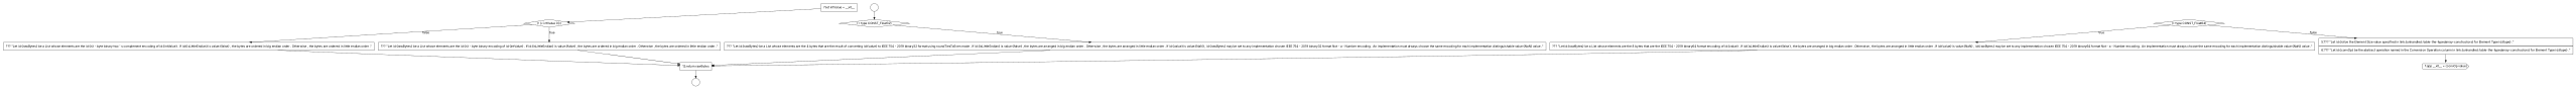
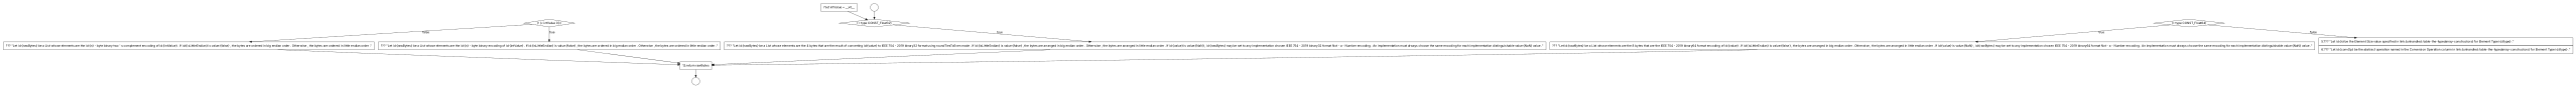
  digraph {
    fontname=Inter
    node [color=black fillcolor=white fontname=Inter margin=0 shape=none style=filled]
    edge [color=black fontname=Inter]
    n1 [label=<<font color="black">     <table border="0" cellborder="1" cellspacing="0" cellpadding="10">       <tr><td align="left">??? &quot;Let id:{rawBytes} be a List whose elements are the 8 bytes that are the IEEE 754 - 2019 binary64 format encoding of id:{value} . If id:{isLittleEndian} is value:{false} , the bytes are arranged in big endian order . Otherwise , the bytes are arranged in little endian order . If id:{value} is value:{NaN} , id:{rawBytes} may be set to any implementation chosen IEEE 754 - 2019 binary64 format Not - a - Number encoding . An implementation must always choose the same encoding for each implementation distinguishable value:{NaN} value .&quot;</td></tr>     </table>   </font>>]
    n2 [label=<<font color="black">     <table border="0" cellborder="1" cellspacing="0" cellpadding="10">       <tr><td align="left">12:return rawBytes</td></tr>     </table>   </font>>]
    n3 [label=" " shape=circle margin=""]
    n4 [label=<<font color="black">(! (&lt; intValue 0i))</font>> shape=diamond margin=""]
    n5 [label=<<font color="black">     <table border="0" cellborder="1" cellspacing="0" cellpadding="10">       <tr><td align="left">??? &quot;Let id:{rawBytes} be a List whose elements are the id:{n} - byte binary two ' s complement encoding of id:{intValue} . If id:{isLittleEndian} is value:{false} , the bytes are ordered in big endian order . Otherwise , the bytes are ordered in little endian order .&quot;</td></tr>     </table>   </font>>]
    n6 [label=<<font color="black">     <table border="0" cellborder="1" cellspacing="0" cellpadding="10">       <tr><td align="left">??? &quot;Let id:{rawBytes} be a List whose elements are the id:{n} - byte binary encoding of id:{intValue} . If id:{isLittleEndian} is value:{false} , the bytes are ordered in big endian order . Otherwise , the bytes are ordered in little endian order .&quot;</td></tr>     </table>   </font>>]
    n7 [label=<<font color="black">(= type CONST_Float64)</font>> shape=diamond margin=""]
    n8 [label=<<font color="black">     <table border="0" cellborder="1" cellspacing="0" cellpadding="10">       <tr><td align="left">5:??? &quot;Let id:{n} be the Element Size value specified in link:{unhandled: table-the-typedarray-constructors} for Element Type id:{type} .&quot;</td></tr>       <tr><td align="left">6:??? &quot;Let id:{convOp} be the abstract operation named in the Conversion Operation column in link:{unhandled: table-the-typedarray-constructors} for Element Type id:{type} .&quot;</td></tr>     </table>   </font>>]
-   n9 [label=<<font color="black">7:app __x0__ = (convOp value)</font>> shape=cds margin=""]
    n10 [label=<<font color="black">     <table border="0" cellborder="1" cellspacing="0" cellpadding="10">       <tr><td align="left">7:let intValue = __x0__</td></tr>     </table>   </font>>]
    n11 [label=<<font color="black">     <table border="0" cellborder="1" cellspacing="0" cellpadding="10">       <tr><td align="left">??? &quot;Let id:{rawBytes} be a List whose elements are the 4 bytes that are the result of converting id:{value} to IEEE 754 - 2019 binary32 format using roundTiesToEven mode . If id:{isLittleEndian} is value:{false} , the bytes are arranged in big endian order . Otherwise , the bytes are arranged in little endian order . If id:{value} is value:{NaN} , id:{rawBytes} may be set to any implementation chosen IEEE 754 - 2019 binary32 format Not - a - Number encoding . An implementation must always choose the same encoding for each implementation distinguishable value:{NaN} value .&quot;</td></tr>     </table>   </font>>]
    n12 [label=" " shape=circle margin=""]
    n13 [label=<<font color="black">(= type CONST_Float32)</font>> shape=diamond margin=""]
    n1 -> n2
    n2 -> n3
    n4 -> n5 [label=<<font color="black">false</font>>]
    n4 -> n6 [label=<<font color="black">true</font>>]
    n5 -> n2
    n6 -> n2
    n7 -> n1 [label=<<font color="black">true</font>>]
    n7 -> n8 [label=<<font color="black">false</font>>]
-   n8 -> n9
-   n10 -> n4
+   n10 -> n13
    n11 -> n2
    n12 -> n13
    n13 -> n11 [label=<<font color="black">true</font>>]
  }
